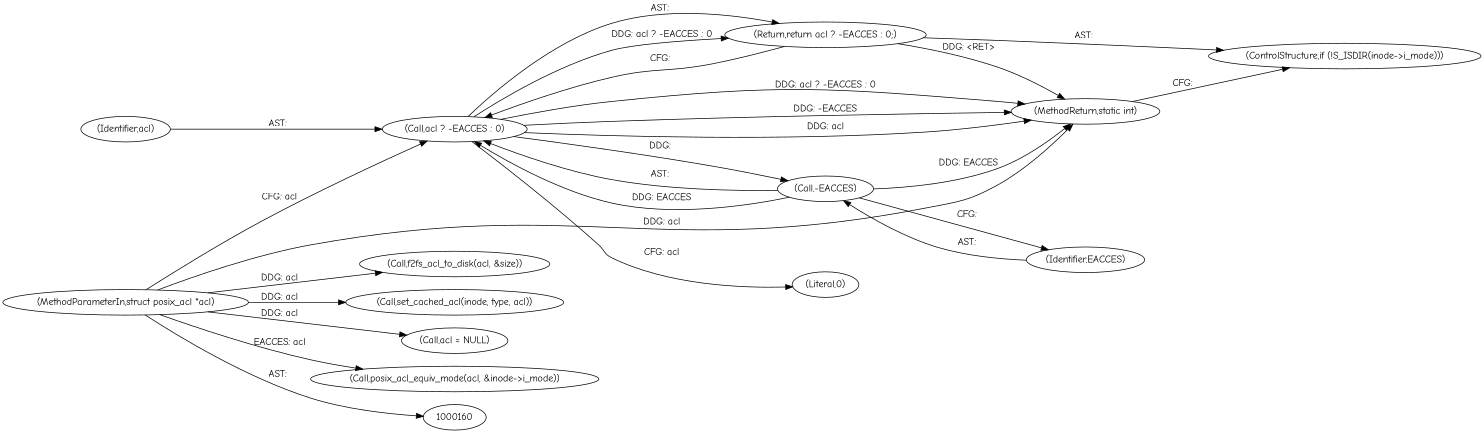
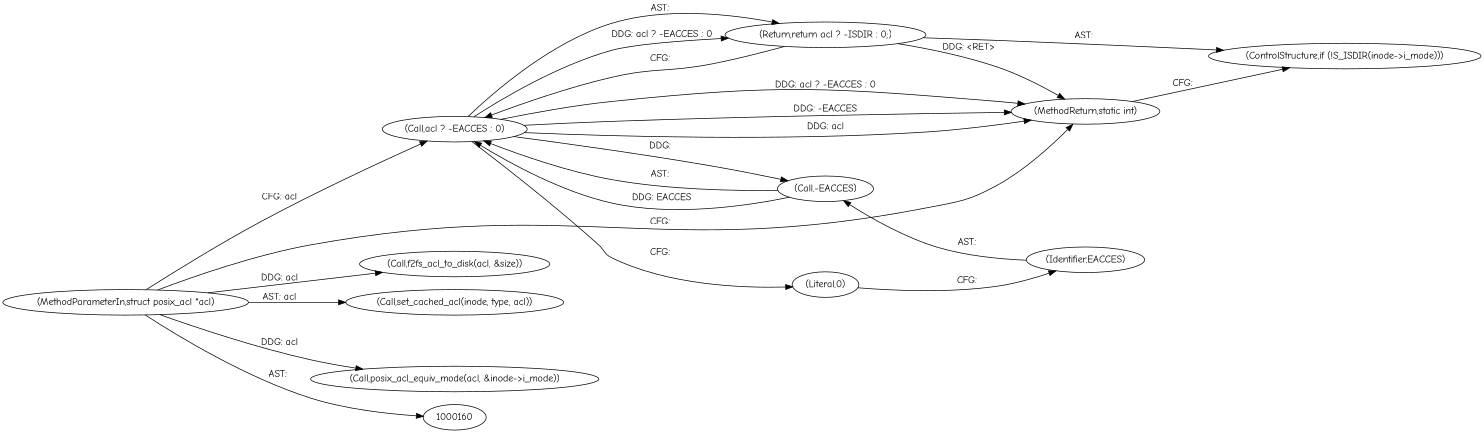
  digraph {
    fontname="Comic Neue"
    rankdir=LR
    node [fontname="Comic Neue"]
    edge [fontname="Comic Neue"]
    n1 [label="(Call,acl ? -EACCES : 0)"]
    n2 [label="(Call,-EACCES)"]
-   n3 [label="(Return,return acl ? -EACCES : 0;)"]
+   n3 [label="(Return,return acl ? -ISDIR : 0;)"]
    n4 [label="(MethodReturn,static int)"]
    n5 [label="(Literal,0)"]
    n6 [label="(Identifier,EACCES)"]
    n7 [label="(ControlStructure,if (!S_ISDIR(inode->i_mode)))"]
    n8 [label="(MethodParameterIn,struct posix_acl *acl)"]
    n9 [label="(Call,f2fs_acl_to_disk(acl, &size))"]
    n10 [label="(Call,set_cached_acl(inode, type, acl))"]
-   n11 [label="(Call,acl = NULL)"]
    n12 [label="(Call,posix_acl_equiv_mode(acl, &inode->i_mode))"]
    n13 [label=1000160]
-   n14 [label="(Identifier,acl)"]
    n1 -> n2 [label="DDG: "]
    n1 -> n3 [label="AST: "]
    n1 -> n3 [label="DDG: acl ? -EACCES : 0"]
    n1 -> n4 [label="DDG: acl ? -EACCES : 0"]
    n1 -> n4 [label="DDG: -EACCES"]
    n1 -> n4 [label="DDG: acl"]
-   n1 -> n5 [label="CFG: acl"]
+   n1 -> n5 [label="CFG: "]
    n2 -> n1 [label="AST: "]
    n2 -> n1 [label="DDG: EACCES"]
-   n2 -> n4 [label="DDG: EACCES"]
-   n2 -> n6 [label="CFG: "]
+   n5 -> n6 [label="CFG: "]
    n3 -> n1 [label="CFG: "]
    n3 -> n4 [label="DDG: <RET>"]
    n3 -> n7 [label="AST: "]
    n4 -> n7 [label="CFG: "]
    n6 -> n2 [label="AST: "]
    n8 -> n1 [label="CFG: acl"]
-   n8 -> n4 [label="DDG: acl"]
+   n8 -> n4 [label="CFG: "]
    n8 -> n9 [label="DDG: acl"]
-   n8 -> n10 [label="DDG: acl"]
-   n8 -> n11 [label="DDG: acl"]
-   n8 -> n12 [label="EACCES: acl"]
+   n8 -> n10 [label="AST: acl"]
+   n8 -> n12 [label="DDG: acl"]
    n8 -> n13 [label="AST: "]
-   n14 -> n1 [label="AST: "]
  }
